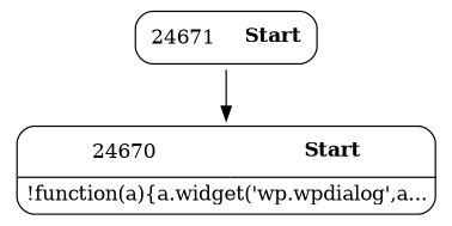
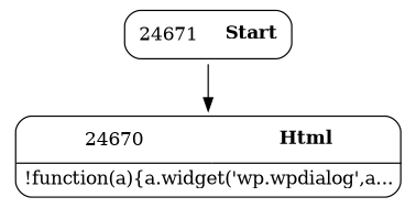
  digraph {
    node [shape=none]
-   n1 [label=<<TABLE border='1' cellspacing='0' cellpadding='10' style='rounded' ><TR><TD border='0'>24670</TD><TD border='0'><B>Start</B></TD></TR><HR/><TR><TD border='0' cellpadding='5' colspan='2'>!function(a){a.widget('wp.wpdialog',a...</TD></TR></TABLE>>]
+   n1 [label=<<TABLE border='1' cellspacing='0' cellpadding='10' style='rounded' ><TR><TD border='0'>24670</TD><TD border='0'><B>Html</B></TD></TR><HR/><TR><TD border='0' cellpadding='5' colspan='2'>!function(a){a.widget('wp.wpdialog',a...</TD></TR></TABLE>>]
    n2 [label=<<TABLE border='1' cellspacing='0' cellpadding='10' style='rounded' ><TR><TD border='0'>24671</TD><TD border='0'><B>Start</B></TD></TR></TABLE>>]
    n2 -> n1 [weight=2]
  }
